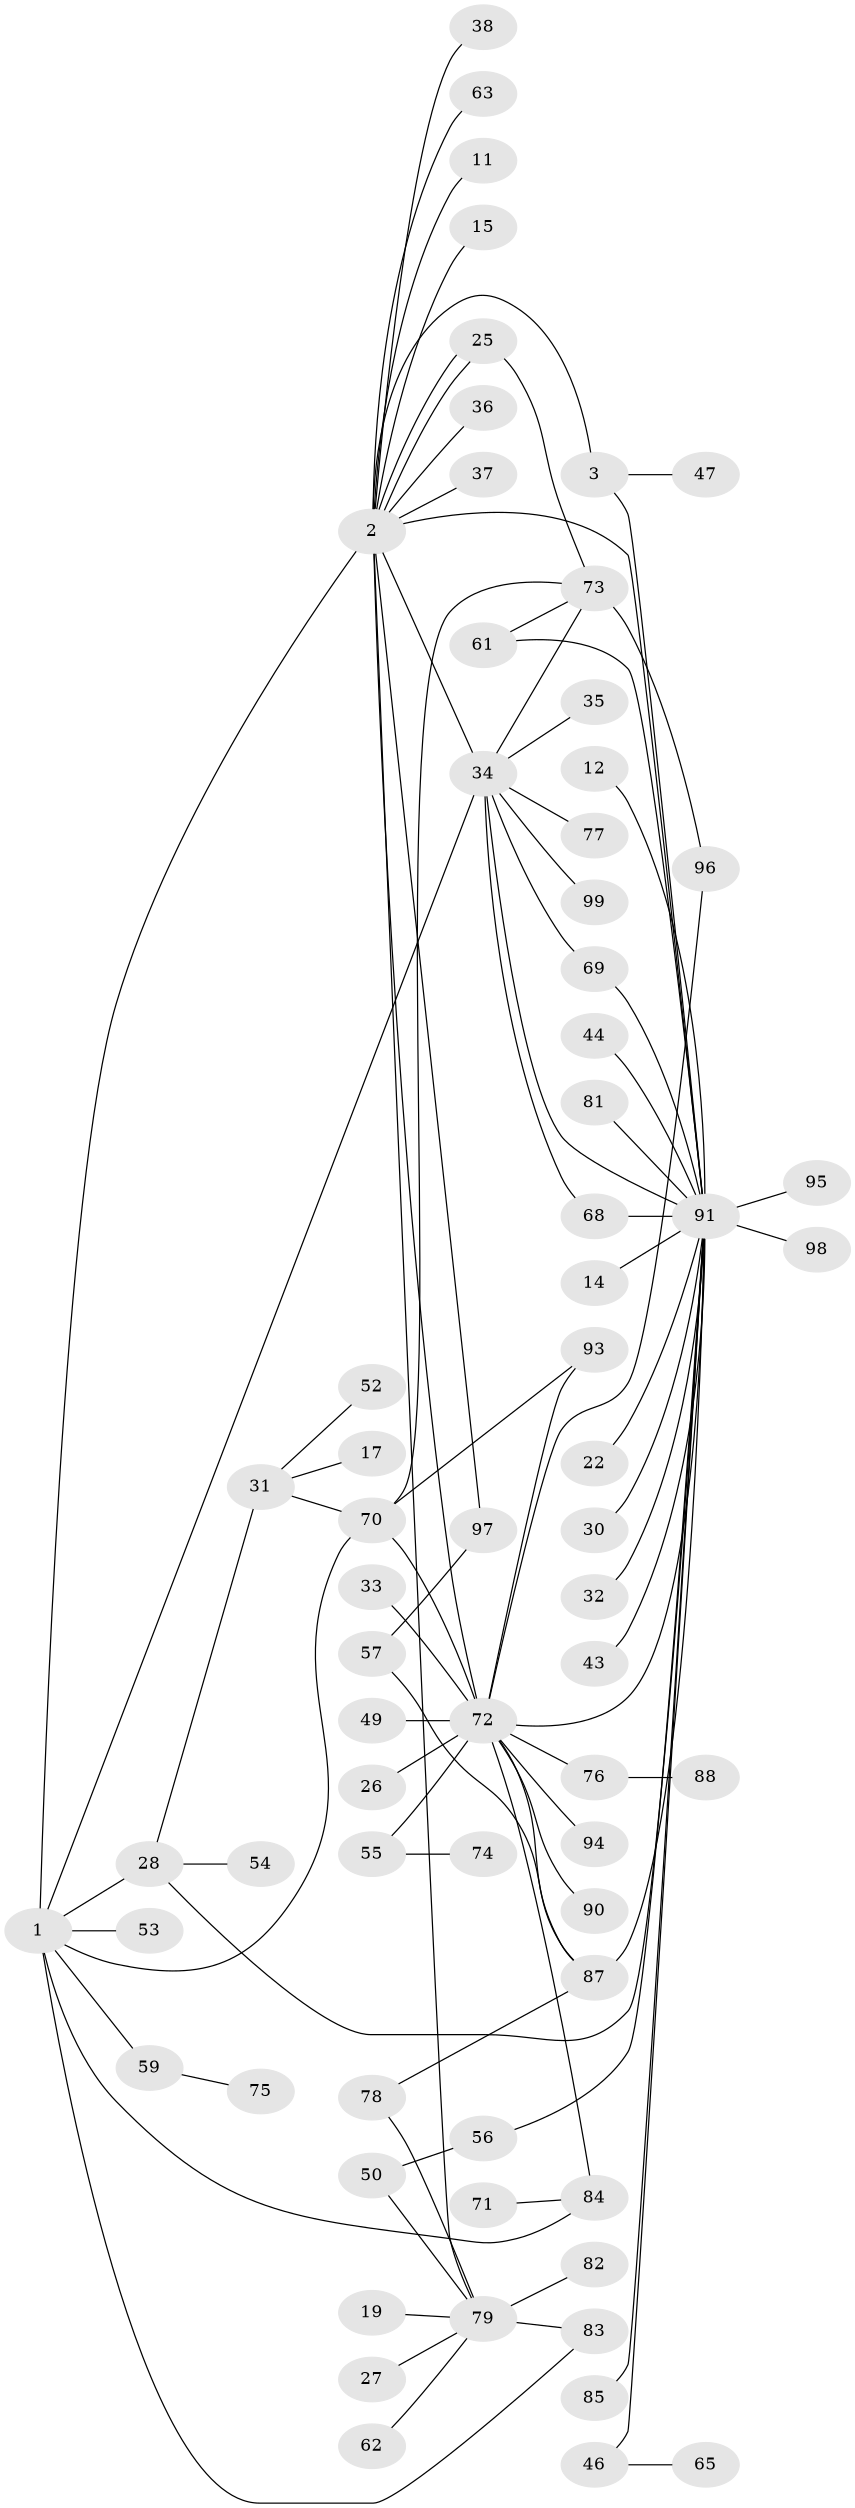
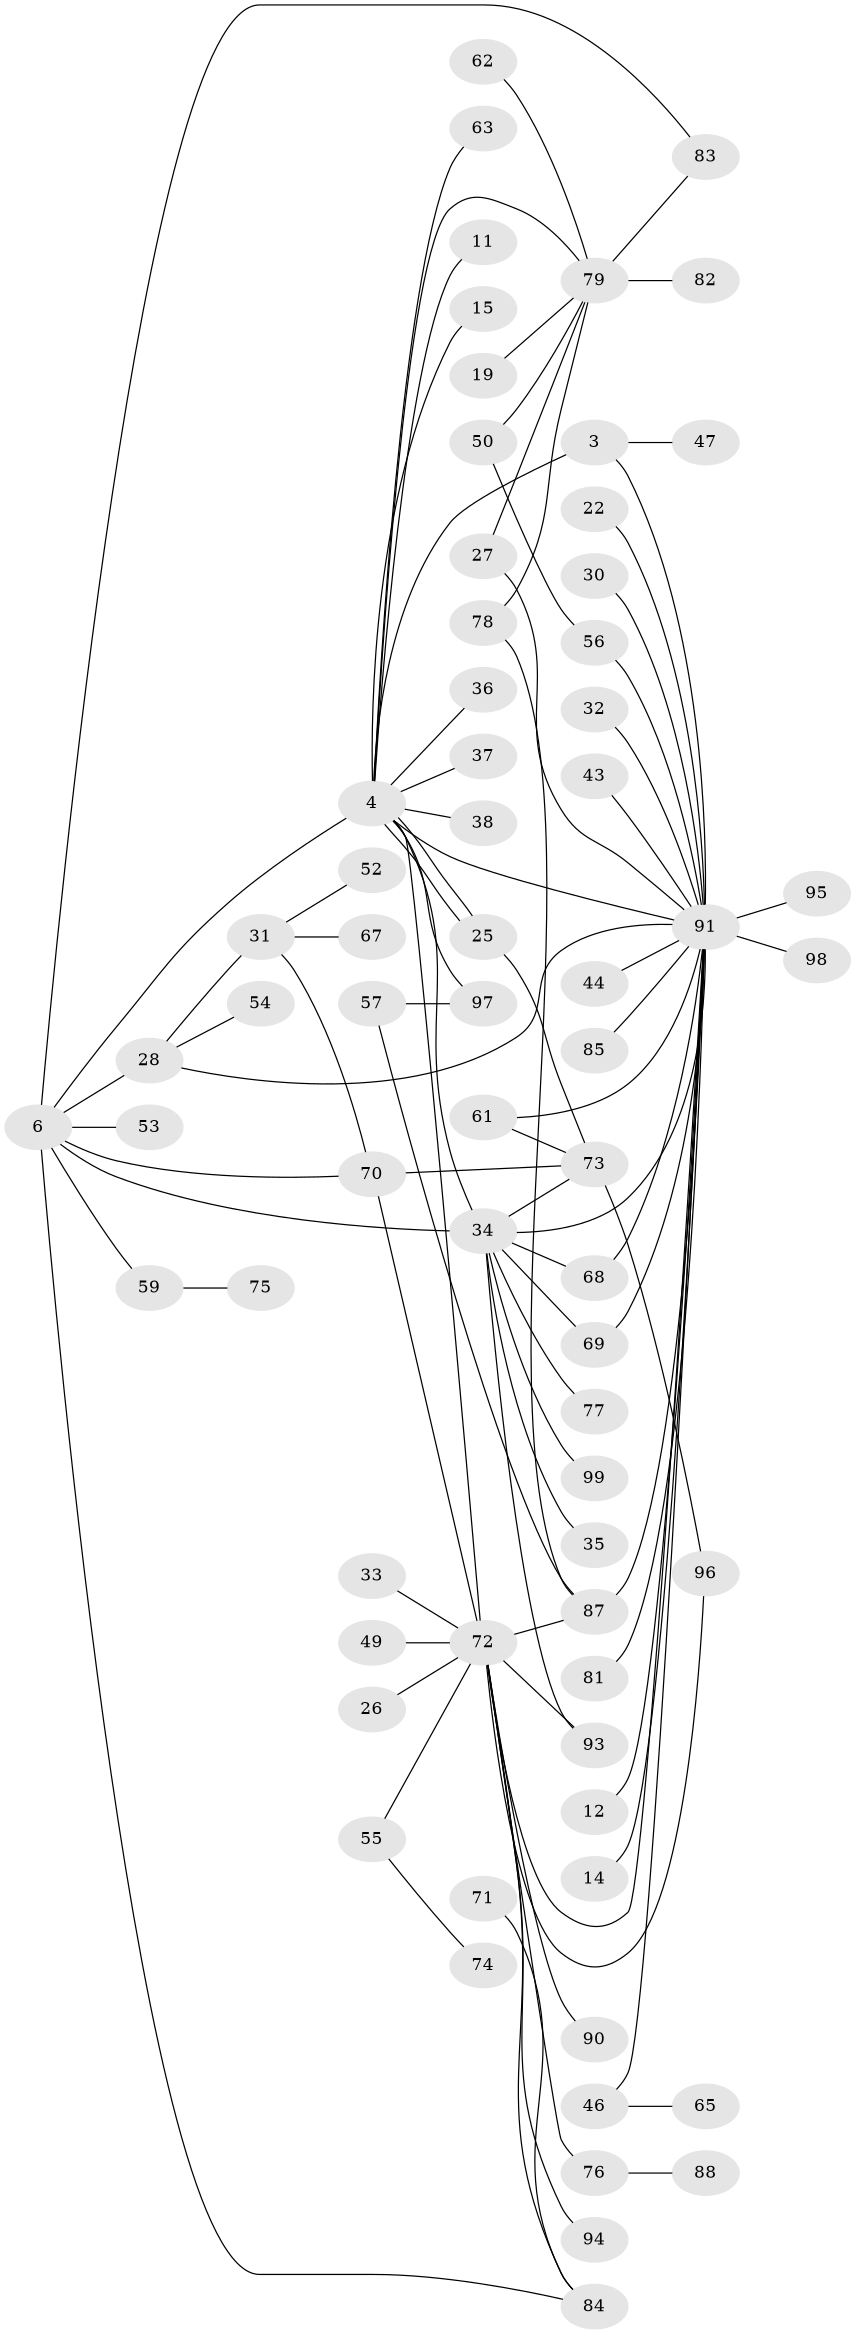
  graph {
    rankdir=LR
    node [color=gray90 style=filled]
-   1
-   2
+   1 [label=6]
+   2 [label=4]
    28 [super="+10"]
    34 [super="+5"]
    53
    59
    70
    83 [super="+48"]
    84 [super="+58"]
    3
    11
    15
    25
    36
    37
    38
    63
    72 [super="+21+20+66"]
    79 [super="+9"]
    91 [super="+41+60"]
    97
    31
    54
    73 [super="+24"]
    35
    68 [super="+40"]
    69 [super="+64"]
    77
    93 [super="+86"]
    99
    75
    n32 [label=47]
    87 [super="+45+47"]
    76
    90
    94
    96 [super="+92"]
    82
    95
    98
    12
    14
    19
    22
    26
    27
    52
-   67 [label=17]
+   67
    30
    32
    33
    43
    44
    46
    65
    49
    50
    56
    55
    74
    57
    61 [super="+17"]
    62
    71
    88
    78
    81
    85
    1 -- 2
    1 -- 28 [weight=2]
    1 -- 34
    1 -- 53
    1 -- 59
    1 -- 70
    1 -- 83
    1 -- 84
    2 -- 34 [weight=3]
    2 -- 3
    2 -- 11
    2 -- 15
    2 -- 25
    2 -- 25
    2 -- 36
    2 -- 37
    2 -- 38
    2 -- 63
    2 -- 72 [weight=5]
    2 -- 79 [weight=2]
    2 -- 91 [weight=5]
    2 -- 97
    28 -- 91 [weight=3]
    28 -- 31
    28 -- 54
    34 -- 91
    34 -- 73 [weight=2]
    34 -- 35
    34 -- 68
    34 -- 69
    34 -- 77
-   70 -- 93
+   34 -- 93
    34 -- 99
    59 -- 75
    70 -- 72
    70 -- 73
    3 -- 91 [weight=2]
    3 -- n32
    25 -- 73
    72 -- 84
    72 -- 91 [weight=2]
    72 -- 93
    72 -- 87 [weight=3]
    72 -- 76
    72 -- 90
    72 -- 94
    72 -- 96
    79 -- 83
    79 -- 82
    91 -- 95
    91 -- 98
    31 -- 70
    31 -- 52
    31 -- 67
    73 -- 96
    68 -- 91
    69 -- 91 [weight=2]
    87 -- 91 [weight=2]
    76 -- 88
    12 -- 91
    14 -- 91
    19 -- 79
    22 -- 91
    26 -- 72
    27 -- 79
+   27 -- 91 [weight=2]
    30 -- 91
    32 -- 91
    33 -- 72
    43 -- 91
    44 -- 91
    46 -- 91
    46 -- 65
    49 -- 72
    50 -- 79
    50 -- 56
    56 -- 91
    55 -- 72
    55 -- 74
    57 -- 97
    57 -- 87
    61 -- 91
    61 -- 73
    62 -- 79
    71 -- 84
    78 -- 79
    78 -- 87
    81 -- 91 [weight=2]
    85 -- 91
  }
